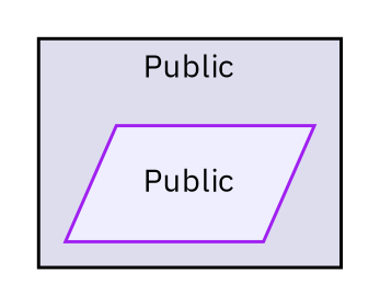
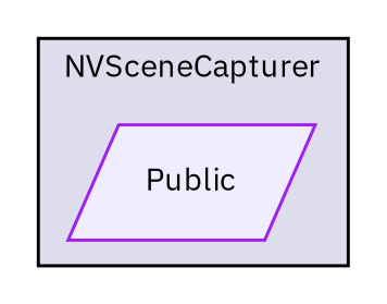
  digraph {
    compound=true
    fontname="IBM Plex Sans"
    n1 [fillcolor="#eeeeff" fontname="IBM Plex Sans" fontsize=10 label=Public pencolor=black shape=parallelogram style=filled color=purple]
    subgraph cluster_1 {
      bgcolor="#ddddee"
      fontsize=10
-     label=Public
+     label=NVSceneCapturer
      pencolor=black
      n1
    }
  }
